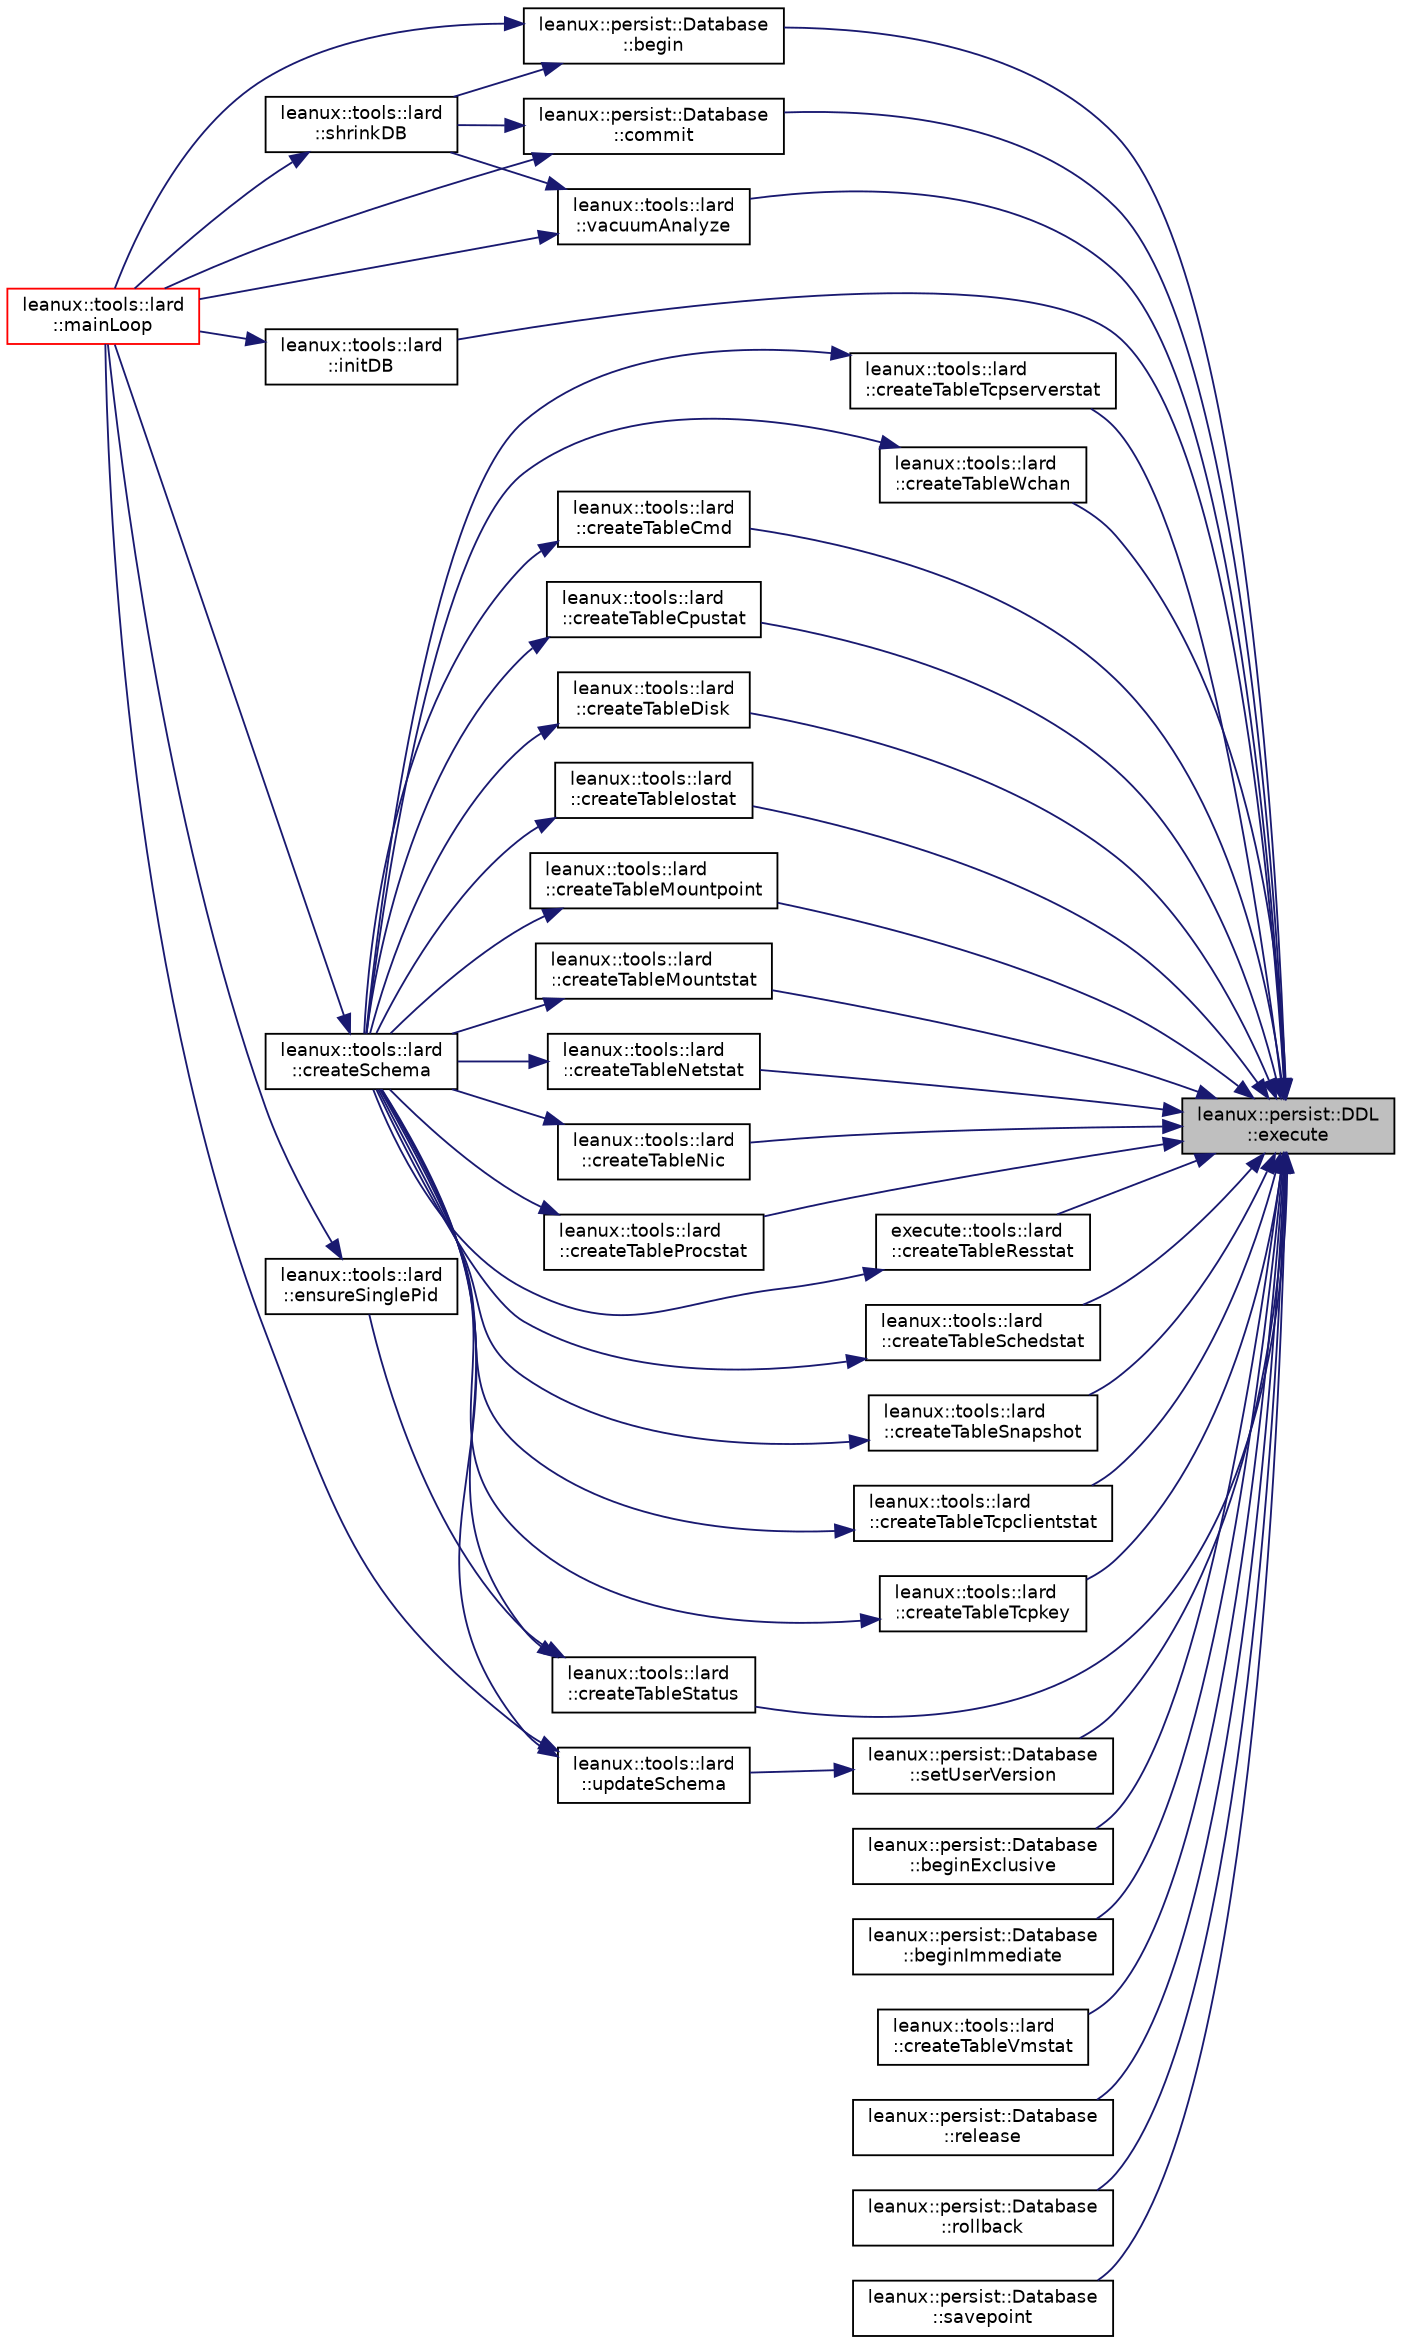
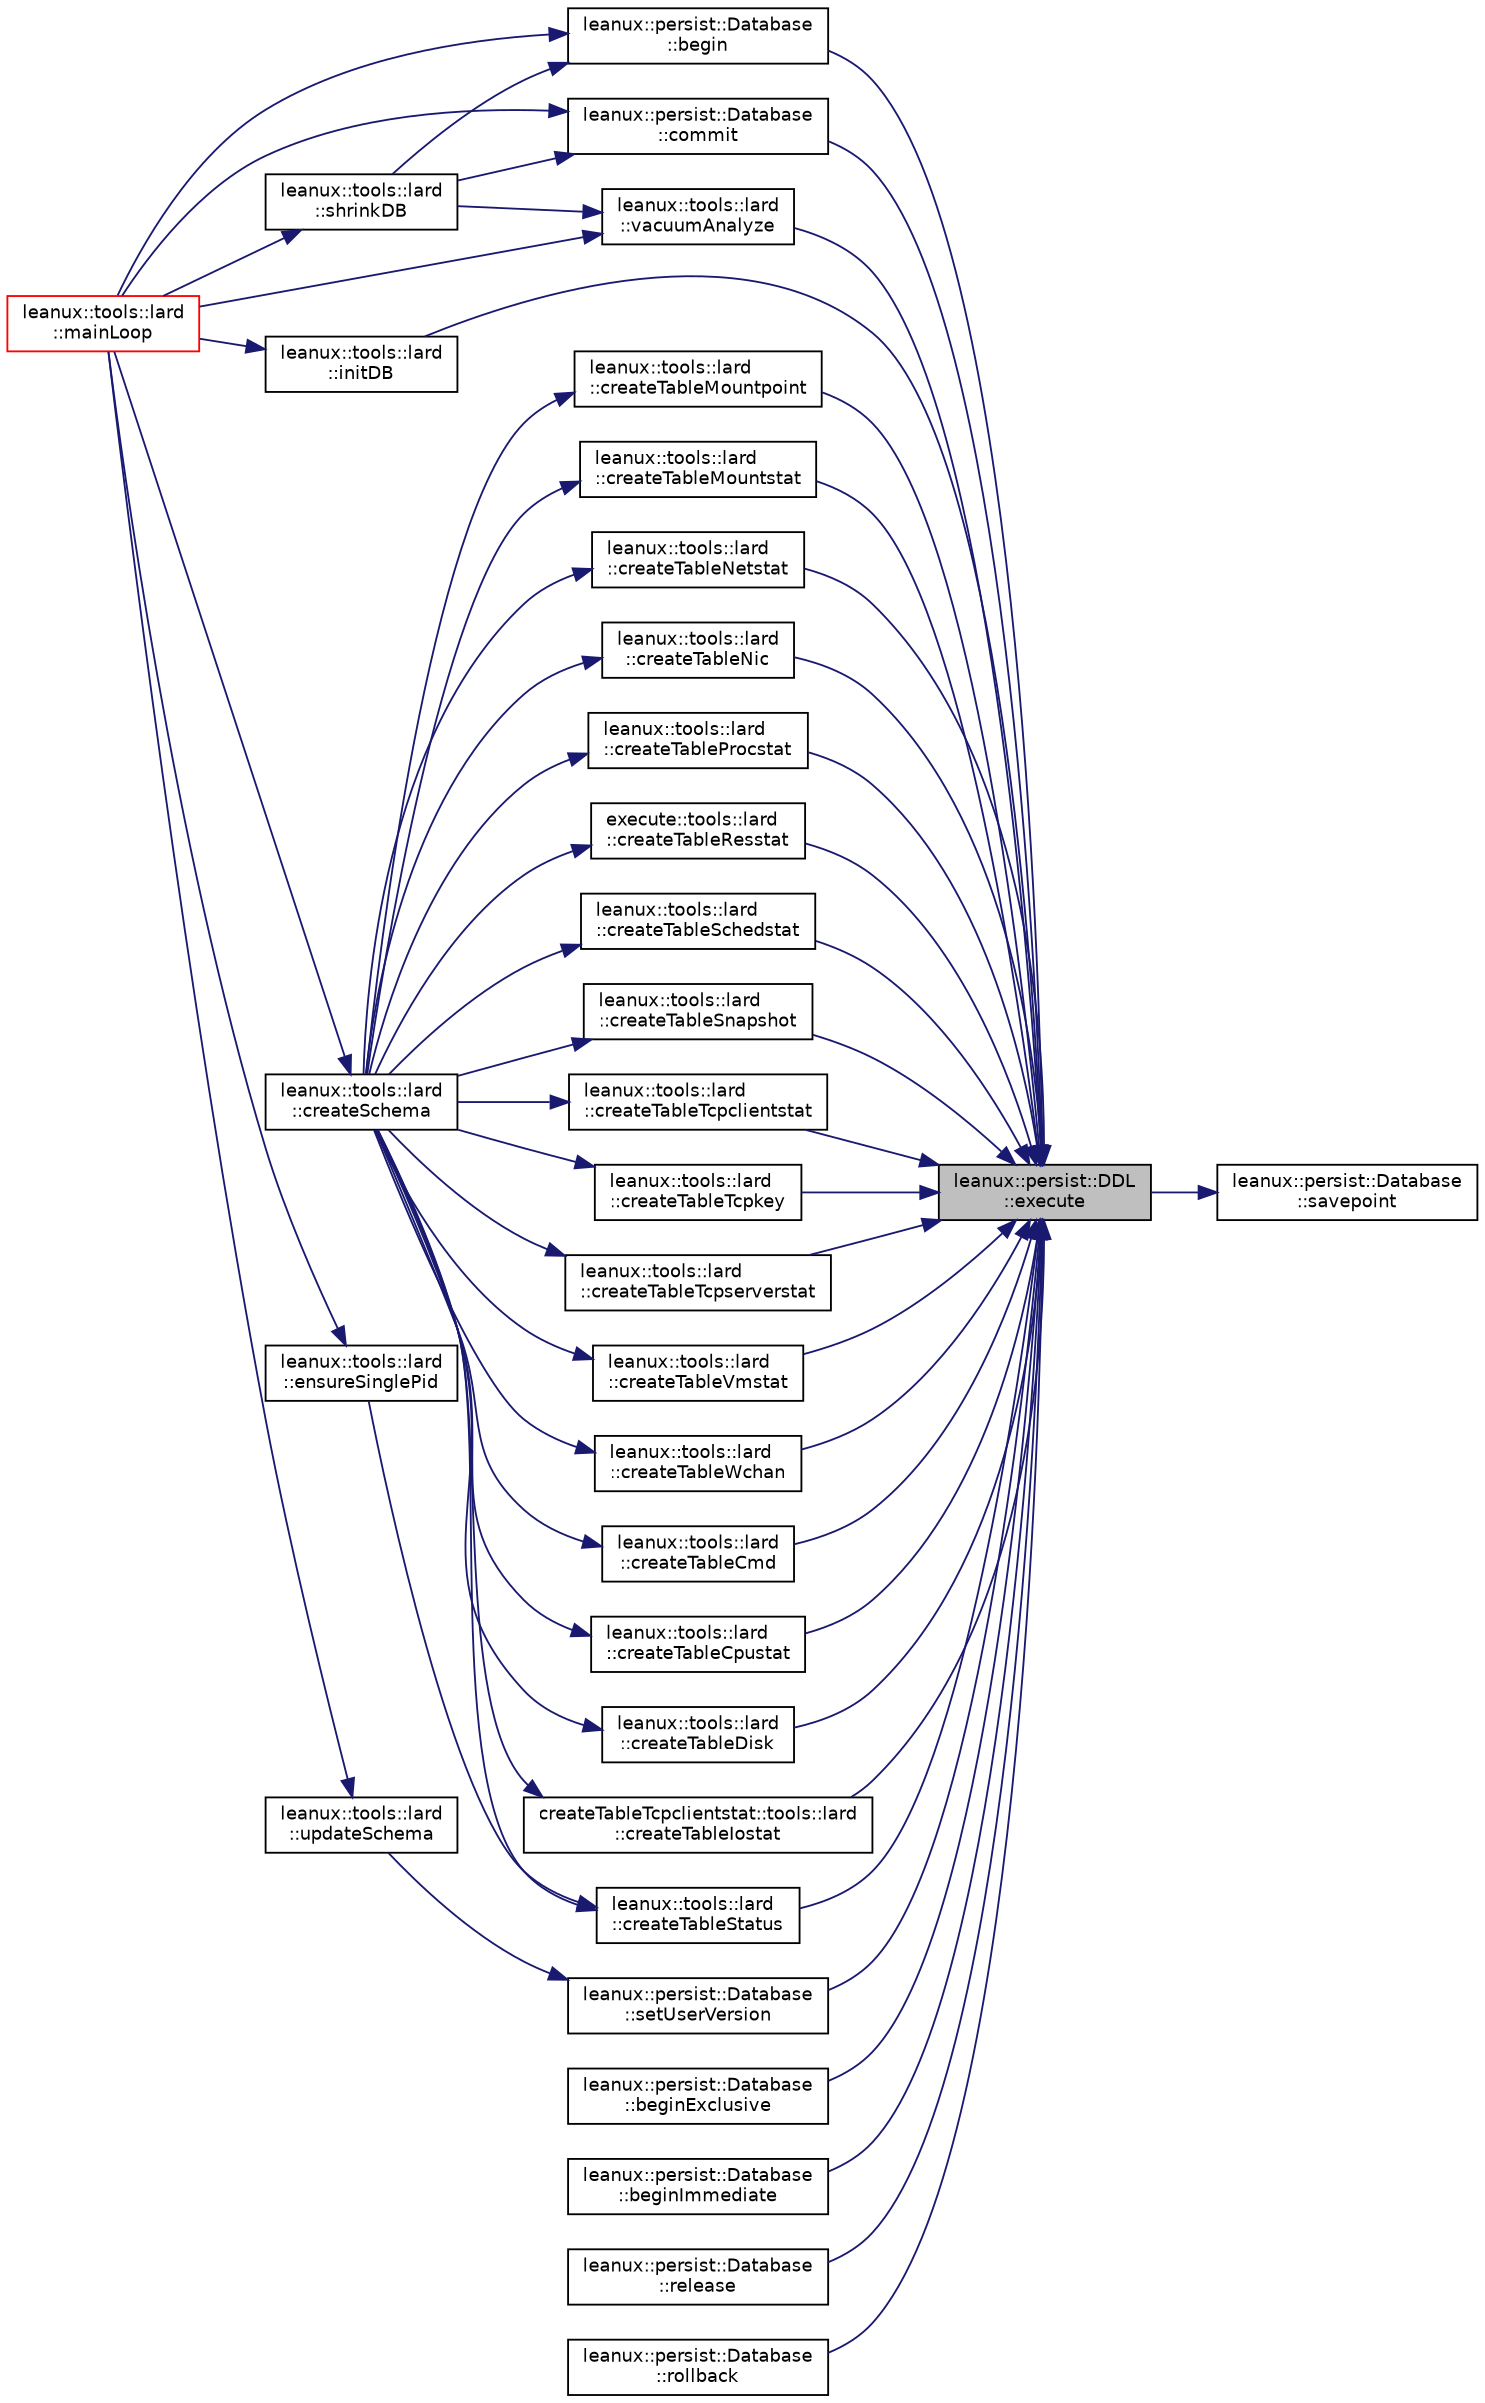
  digraph {
    fontname="DejaVu Sans"
    rankdir=RL
    node [color=black fontname="DejaVu Sans" fontsize=10 shape=record]
    edge [color=midnightblue dir=back fontname="DejaVu Sans" fontsize=10 labelfontname=Helvetica labelfontsize=10 style=solid]
    n1 [fillcolor=grey75 fontcolor=black height=0.2 label="leanux::persist::DDL\l::execute" style=filled width=0.4]
    n2 [height=0.2 label="leanux::persist::Database\l::begin" width=0.4]
    n3 [height=0.2 label="leanux::persist::Database\l::beginExclusive" width=0.4]
    n4 [height=0.2 label="leanux::persist::Database\l::beginImmediate" width=0.4]
    n5 [height=0.2 label="leanux::persist::Database\l::commit" width=0.4]
    n6 [height=0.2 label="leanux::tools::lard\l::createTableCmd" width=0.4]
    n7 [height=0.2 label="leanux::tools::lard\l::createTableCpustat" width=0.4]
    n8 [height=0.2 label="leanux::tools::lard\l::createTableDisk" width=0.4]
-   n9 [height=0.2 label="leanux::tools::lard\l::createTableIostat" width=0.4]
+   n9 [height=0.2 label="createTableTcpclientstat::tools::lard\l::createTableIostat" width=0.4]
    n10 [height=0.2 label="leanux::tools::lard\l::createTableMountpoint" width=0.4]
    n11 [height=0.2 label="leanux::tools::lard\l::createTableMountstat" width=0.4]
    n12 [height=0.2 label="leanux::tools::lard\l::createTableNetstat" width=0.4]
    n13 [height=0.2 label="leanux::tools::lard\l::createTableNic" width=0.4]
    n14 [height=0.2 label="leanux::tools::lard\l::createTableProcstat" width=0.4]
    n15 [height=0.2 label="execute::tools::lard\l::createTableResstat" width=0.4]
    n16 [height=0.2 label="leanux::tools::lard\l::createTableSchedstat" width=0.4]
    n17 [height=0.2 label="leanux::tools::lard\l::createTableSnapshot" width=0.4]
    n18 [height=0.2 label="leanux::tools::lard\l::createTableStatus" width=0.4]
    n19 [height=0.2 label="leanux::tools::lard\l::createTableTcpclientstat" width=0.4]
    n20 [height=0.2 label="leanux::tools::lard\l::createTableTcpkey" width=0.4]
    n21 [height=0.2 label="leanux::tools::lard\l::createTableTcpserverstat" width=0.4]
    n22 [height=0.2 label="leanux::tools::lard\l::createTableVmstat" width=0.4]
    n23 [height=0.2 label="leanux::tools::lard\l::createTableWchan" width=0.4]
    n24 [height=0.2 label="leanux::tools::lard\l::initDB" width=0.4]
    n25 [height=0.2 label="leanux::persist::Database\l::release" width=0.4]
    n26 [height=0.2 label="leanux::persist::Database\l::rollback" width=0.4]
    n27 [height=0.2 label="leanux::persist::Database\l::savepoint" width=0.4]
    n28 [height=0.2 label="leanux::persist::Database\l::setUserVersion" width=0.4]
    n29 [height=0.2 label="leanux::tools::lard\l::vacuumAnalyze" width=0.4]
    n30 [color=red height=0.2 label="leanux::tools::lard\l::mainLoop" width=0.4]
    n31 [height=0.2 label="leanux::tools::lard\l::shrinkDB" width=0.4]
    n32 [height=0.2 label="leanux::tools::lard\l::createSchema" width=0.4]
    n33 [height=0.2 label="leanux::tools::lard\l::ensureSinglePid" width=0.4]
    n34 [height=0.2 label="leanux::tools::lard\l::updateSchema" width=0.4]
    n1 -> n2
    n1 -> n3
    n1 -> n4
    n1 -> n5
    n1 -> n6
    n1 -> n7
    n1 -> n8
    n1 -> n9
    n1 -> n10
    n1 -> n11
    n1 -> n12
    n1 -> n13
    n1 -> n14
    n1 -> n15
    n1 -> n16
    n1 -> n17
    n1 -> n18
    n1 -> n19
    n1 -> n20
    n1 -> n21
    n1 -> n22
    n1 -> n23
    n1 -> n24
    n1 -> n25
    n1 -> n26
-   n1 -> n27
+   n27 -> n1
    n1 -> n28
    n1 -> n29
    n2 -> n30
    n2 -> n31
    n5 -> n30
    n5 -> n31
    n6 -> n32
    n7 -> n32
    n8 -> n32
    n9 -> n32
    n10 -> n32
    n11 -> n32
    n12 -> n32
    n13 -> n32
    n14 -> n32
    n15 -> n32
    n16 -> n32
    n17 -> n32
    n18 -> n32
    n18 -> n33
    n19 -> n32
    n20 -> n32
    n21 -> n32
-   n34 -> n32
+   n22 -> n32
    n23 -> n32
    n24 -> n30
    n28 -> n34
    n29 -> n30
    n29 -> n31
    n31 -> n30
    n32 -> n30
    n33 -> n30
    n34 -> n30
  }
